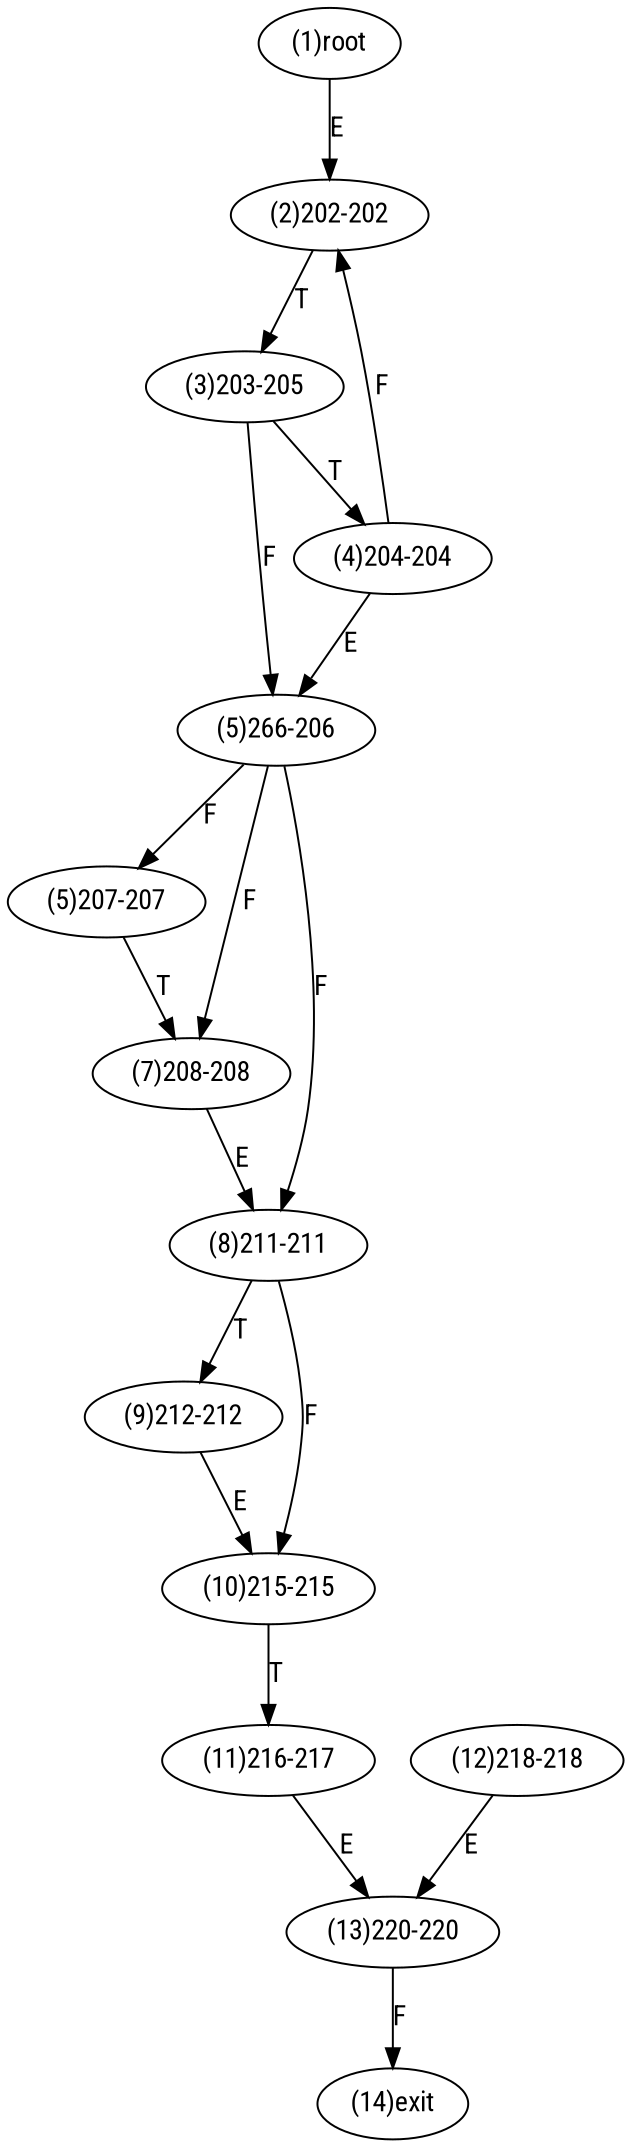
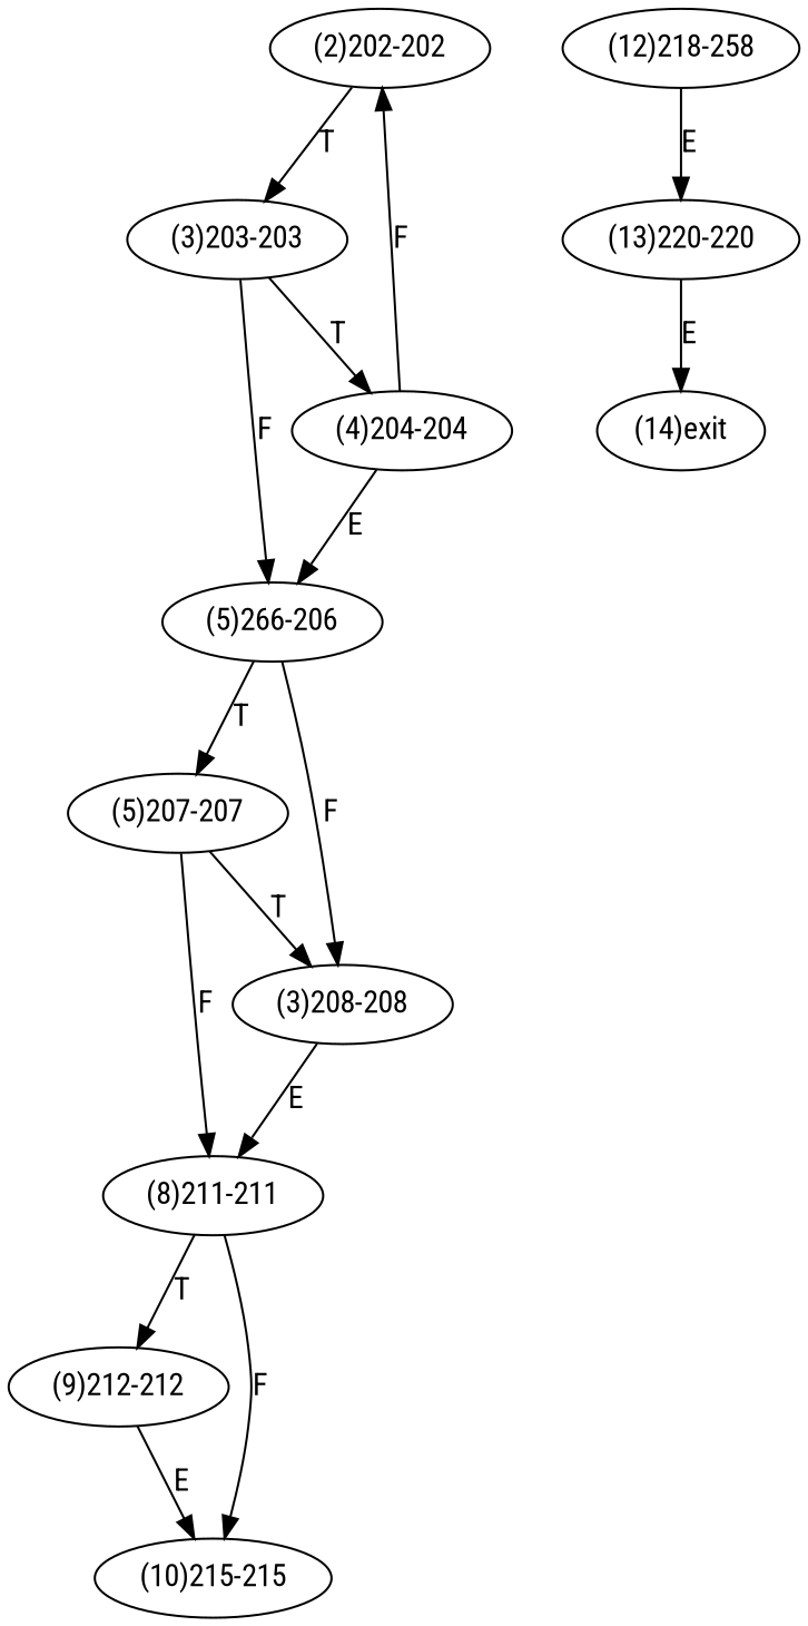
  digraph {
    fontname="Roboto Condensed"
    node [fontname="Roboto Condensed"]
    edge [fontname="Roboto Condensed"]
-   n1 [label="(1)root"]
    n2 [label="(2)202-202"]
-   n3 [label="(3)203-205"]
+   n3 [label="(3)203-203"]
    n4 [label="(4)204-204"]
    n5 [label="(5)266-206"]
    n6 [label="(5)207-207"]
-   n7 [label="(7)208-208"]
+   n7 [label="(3)208-208"]
    n8 [label="(8)211-211"]
    n9 [label="(9)212-212"]
    n10 [label="(10)215-215"]
-   n11 [label="(11)216-217"]
    n12 [label="(13)220-220"]
-   n13 [label="(12)218-218"]
+   n13 [label="(12)218-258"]
    n14 [label="(14)exit"]
-   n1 -> n2 [label=E]
    n2 -> n3 [label=T]
    n3 -> n4 [label=T]
    n3 -> n5 [label=F]
    n4 -> n2 [label=F]
    n4 -> n5 [label=E]
-   n5 -> n6 [label=F]
+   n5 -> n6 [label=T]
    n5 -> n7 [label=F]
    n6 -> n7 [label=T]
-   n5 -> n8 [label=F]
+   n6 -> n8 [label=F]
    n7 -> n8 [label=E]
    n8 -> n9 [label=T]
    n8 -> n10 [label=F]
    n9 -> n10 [label=E]
-   n10 -> n11 [label=T]
-   n11 -> n12 [label=E]
-   n12 -> n14 [label=F]
+   n12 -> n14 [label=E]
    n13 -> n12 [label=E]
  }
